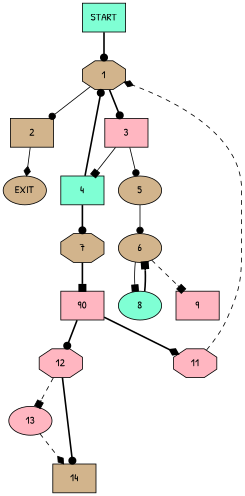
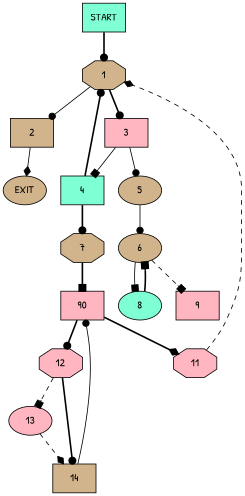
  digraph {
    fontname="Patrick Hand"
    node [fillcolor=tan fontname="Patrick Hand" shape=box style=filled]
    edge [arrowhead=dot fontname="Patrick Hand" style=bold]
    n1 [fillcolor=aquamarine label=START]
    1 [shape=octagon]
    2
    3 [fillcolor=lightpink]
    n5 [label=EXIT shape=ellipse]
    4 [fillcolor=aquamarine]
    5 [shape=ellipse]
    7 [shape=octagon]
    6 [shape=ellipse]
    n10 [fillcolor=lightpink label=90]
    8 [fillcolor=aquamarine shape=ellipse]
    9 [fillcolor=lightpink]
    11 [fillcolor=lightpink shape=octagon]
    12 [fillcolor=lightpink shape=octagon]
    13 [fillcolor=lightpink shape=ellipse]
    14
    n1 -> 1
    1 -> 2 [style=solid]
    1 -> 3
    2 -> n5 [arrowhead=diamond style=solid]
    3 -> 4 [arrowhead=box style=solid]
    3 -> 5 [style=solid]
    4 -> 1
    4 -> 7
    5 -> 6 [style=solid]
    7 -> n10 [arrowhead=box]
    6 -> 8 [arrowhead=box style=solid]
    6 -> 9 [arrowhead=box style=dashed]
    n10 -> 11 [arrowhead=diamond]
    n10 -> 12
    8 -> 6 [arrowhead=box]
    11 -> 1 [arrowhead=diamond style=dashed]
    12 -> 13 [arrowhead=box style=dashed]
    12 -> 14
    13 -> 14 [arrowhead=diamond style=dashed]
+   14 -> n10 [style=solid]
  }
